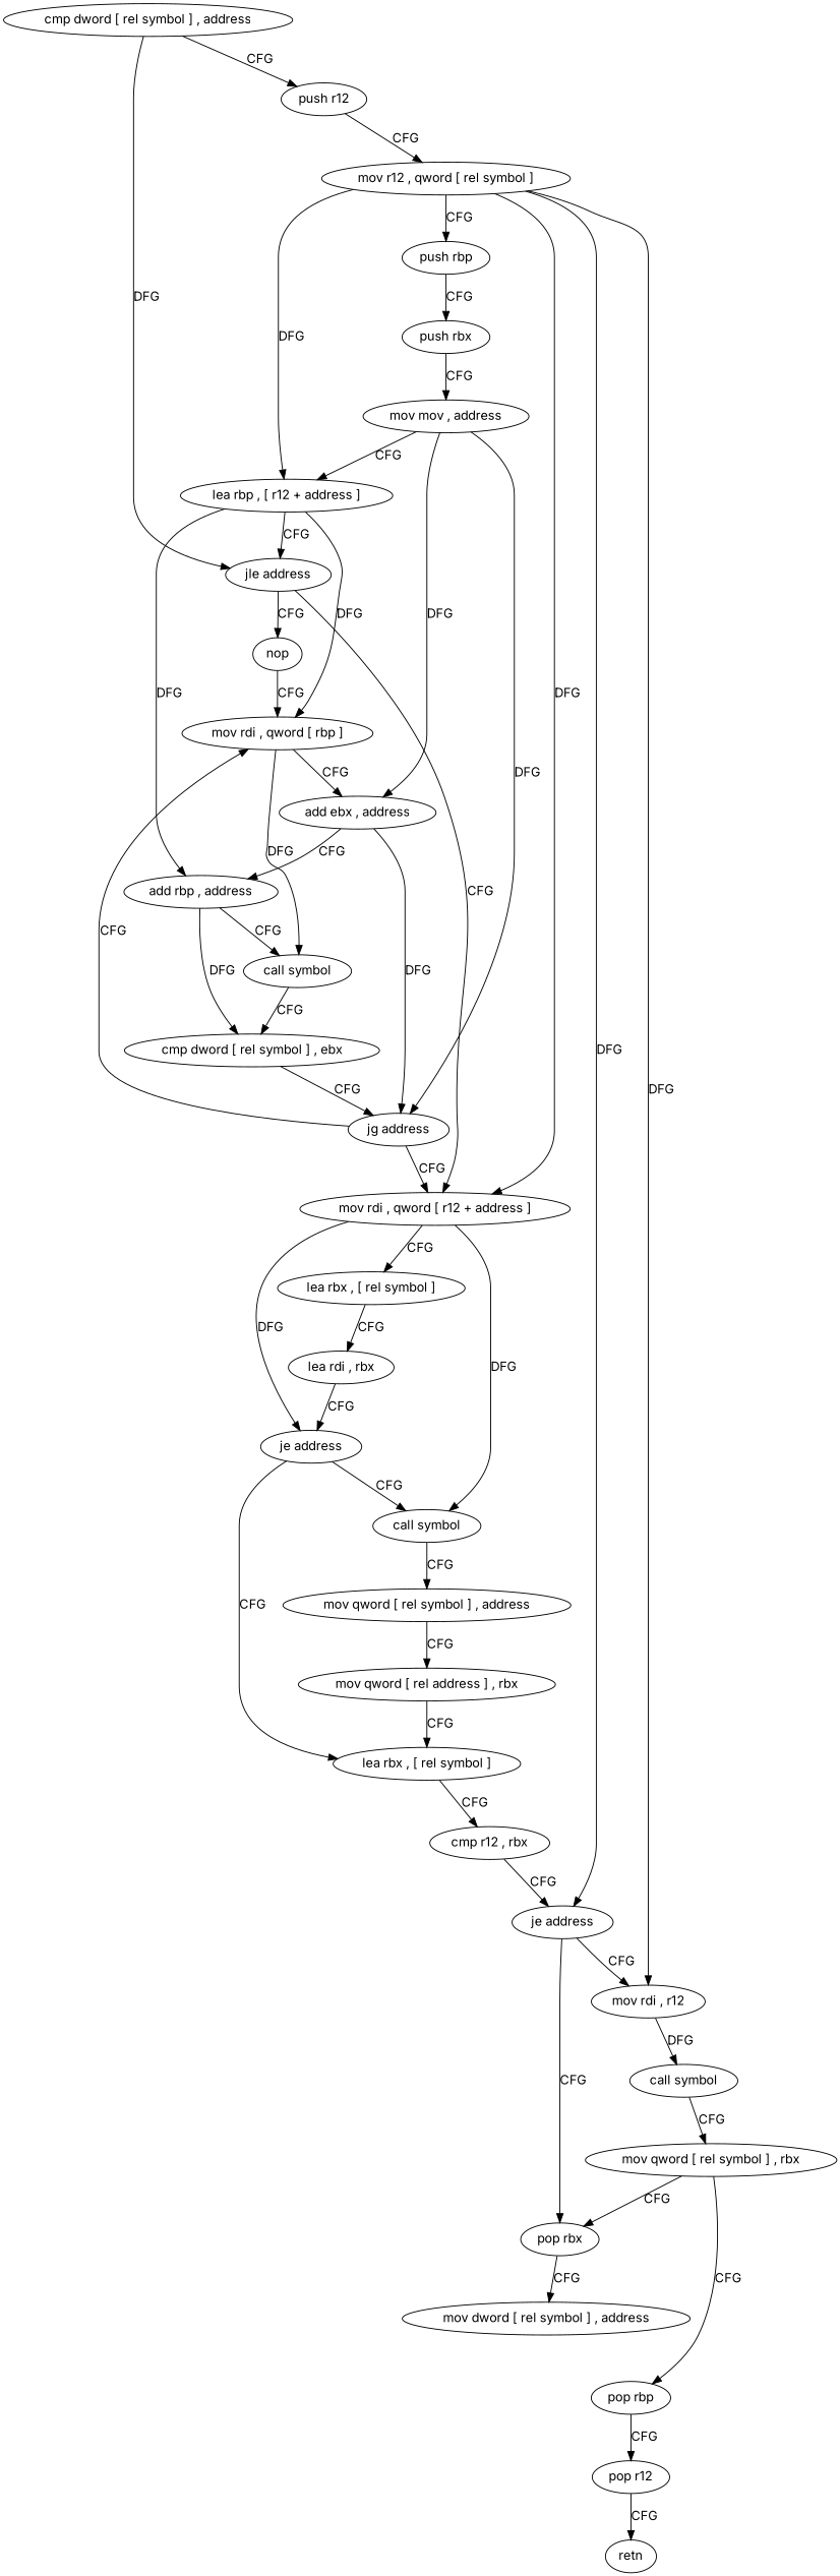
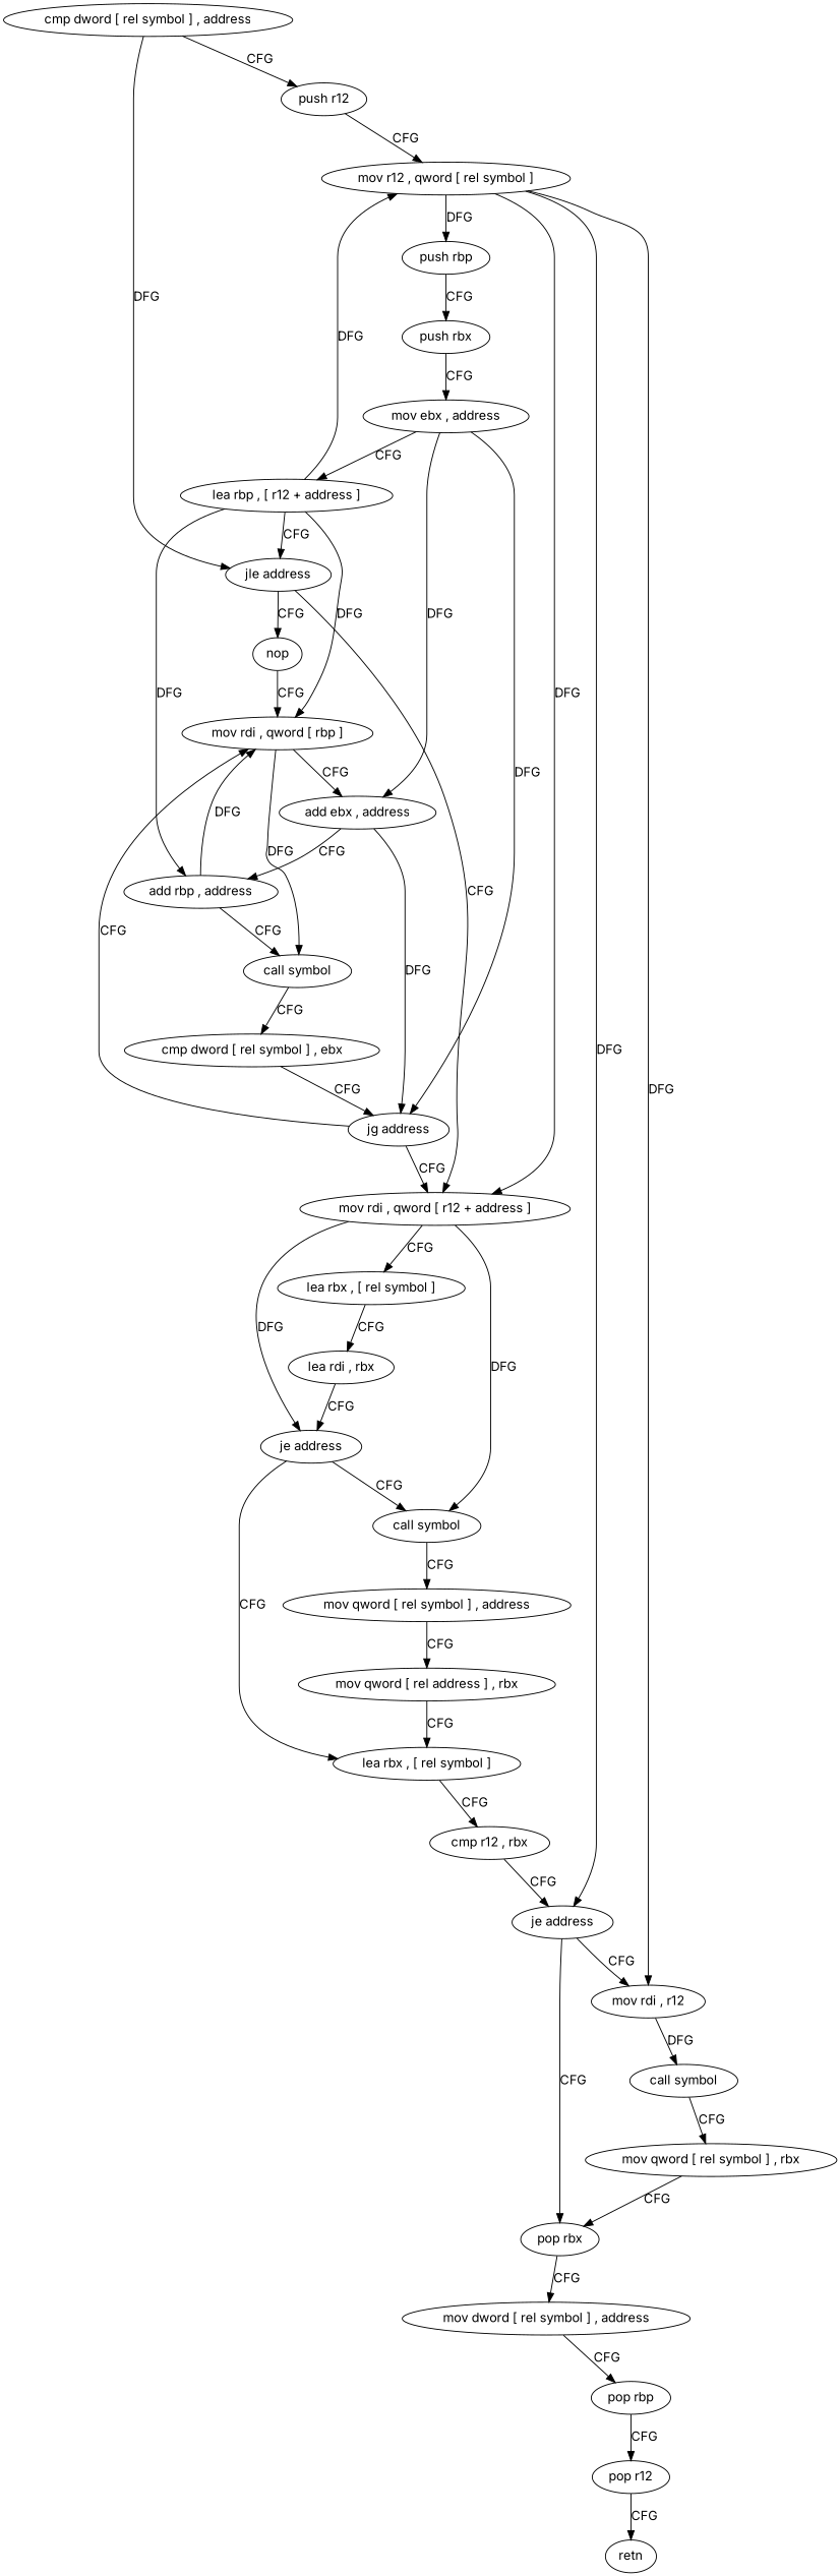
  digraph {
    fontname=Inter
    node [fontname=Inter]
    edge [fontname=Inter]
    n1 [label="cmp dword [ rel symbol ] , address"]
    n2 [label="push r12"]
    n3 [label="jle address"]
    n4 [label="mov r12 , qword [ rel symbol ]"]
    n5 [label="mov rdi , qword [ r12 + address ]"]
    n6 [label=nop]
    n7 [label="push rbp"]
    n8 [label="lea rbp , [ r12 + address ]"]
    n9 [label="je address"]
    n10 [label="mov rdi , r12"]
    n11 [label="push rbx"]
    n12 [label="mov rdi , qword [ rbp ]"]
    n13 [label="add rbp , address"]
    n14 [label="lea rbx , [ rel symbol ]"]
    n15 [label="je address"]
    n16 [label="call symbol"]
    n17 [label="pop rbx"]
    n18 [label="call symbol"]
-   n19 [label="mov mov , address"]
+   n19 [label="mov ebx , address"]
    n20 [label="add ebx , address"]
    n21 [label="jg address"]
    n22 [label="call symbol"]
    n23 [label="lea rdi , rbx"]
    n24 [label="lea rbx , [ rel symbol ]"]
    n25 [label="mov qword [ rel symbol ] , address"]
    n26 [label="cmp r12 , rbx"]
    n27 [label="mov qword [ rel address ] , rbx"]
    n28 [label="cmp dword [ rel symbol ] , ebx"]
    n29 [label="mov dword [ rel symbol ] , address"]
    n30 [label="pop rbp"]
    n31 [label="mov qword [ rel symbol ] , rbx"]
    n32 [label="pop r12"]
    n33 [label=retn]
    n1 -> n2 [label=CFG]
    n1 -> n3 [label=DFG]
    n2 -> n4 [label=CFG]
    n3 -> n5 [label=CFG]
    n3 -> n6 [label=CFG]
    n4 -> n5 [label=DFG]
-   n4 -> n7 [label=CFG]
-   n4 -> n8 [label=DFG]
+   n4 -> n7 [label=DFG]
+   n8 -> n4 [label=DFG]
    n4 -> n9 [label=DFG]
    n4 -> n10 [label=DFG]
    n5 -> n14 [label=CFG]
    n5 -> n15 [label=DFG]
    n5 -> n16 [label=DFG]
    n6 -> n12 [label=CFG]
    n7 -> n11 [label=CFG]
    n8 -> n3 [label=CFG]
    n8 -> n12 [label=DFG]
    n8 -> n13 [label=DFG]
    n9 -> n10 [label=CFG]
    n9 -> n17 [label=CFG]
    n10 -> n18 [label=DFG]
    n11 -> n19 [label=CFG]
    n12 -> n20 [label=CFG]
    n12 -> n22 [label=DFG]
-   n13 -> n28 [label=DFG]
+   n13 -> n12 [label=DFG]
    n13 -> n22 [label=CFG]
    n14 -> n23 [label=CFG]
    n15 -> n16 [label=CFG]
    n15 -> n24 [label=CFG]
    n16 -> n25 [label=CFG]
    n17 -> n29 [label=CFG]
    n18 -> n31 [label=CFG]
    n19 -> n8 [label=CFG]
    n19 -> n20 [label=DFG]
    n19 -> n21 [label=DFG]
    n20 -> n13 [label=CFG]
    n20 -> n21 [label=DFG]
    n21 -> n5 [label=CFG]
    n21 -> n12 [label=CFG]
    n22 -> n28 [label=CFG]
    n23 -> n15 [label=CFG]
    n24 -> n26 [label=CFG]
    n25 -> n27 [label=CFG]
    n26 -> n9 [label=CFG]
    n27 -> n24 [label=CFG]
    n28 -> n21 [label=CFG]
-   n31 -> n30 [label=CFG]
+   n29 -> n30 [label=CFG]
    n30 -> n32 [label=CFG]
    n31 -> n17 [label=CFG]
    n32 -> n33 [label=CFG]
  }
